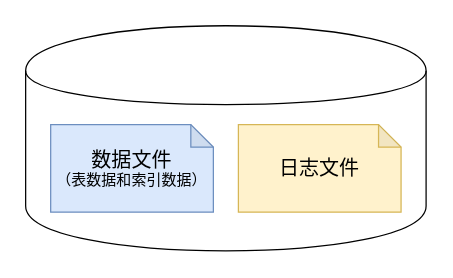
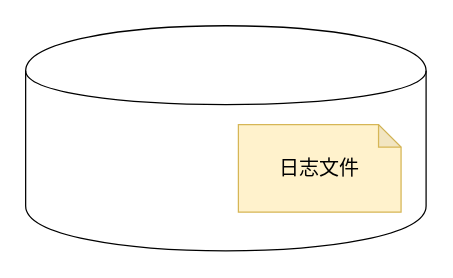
  <mxCell id="0" />
  <mxCell id="1" parent="0" />
  <mxCell id="2" value="" style="shape=cylinder;whiteSpace=wrap;html=1;boundedLbl=1;backgroundOutline=1;verticalAlign=top;fontStyle=1;fontSize=20;" vertex="1" parent="1"><mxGeometry x="20" y="20" width="320" height="180" as="geometry" /></mxCell>
- <mxCell id="3" value="&lt;font style=&quot;font-size: 16px&quot;&gt;数据文件&lt;/font&gt;&lt;br style=&quot;font-size: 12px&quot;&gt;（表数据和索引数据）" style="shape=note;whiteSpace=wrap;html=1;backgroundOutline=1;darkOpacity=0.05;fontSize=12;size=18;fillColor=#dae8fc;strokeColor=#6c8ebf;" vertex="1" parent="1"><mxGeometry x="40" y="99" width="130" height="70" as="geometry" /></mxCell>
  <mxCell id="4" value="&lt;font style=&quot;font-size: 16px&quot;&gt;日志文件&lt;/font&gt;" style="shape=note;whiteSpace=wrap;html=1;backgroundOutline=1;darkOpacity=0.05;fontSize=12;size=18;fillColor=#fff2cc;strokeColor=#d6b656;" vertex="1" parent="1"><mxGeometry x="190" y="99" width="130" height="70" as="geometry" /></mxCell>
